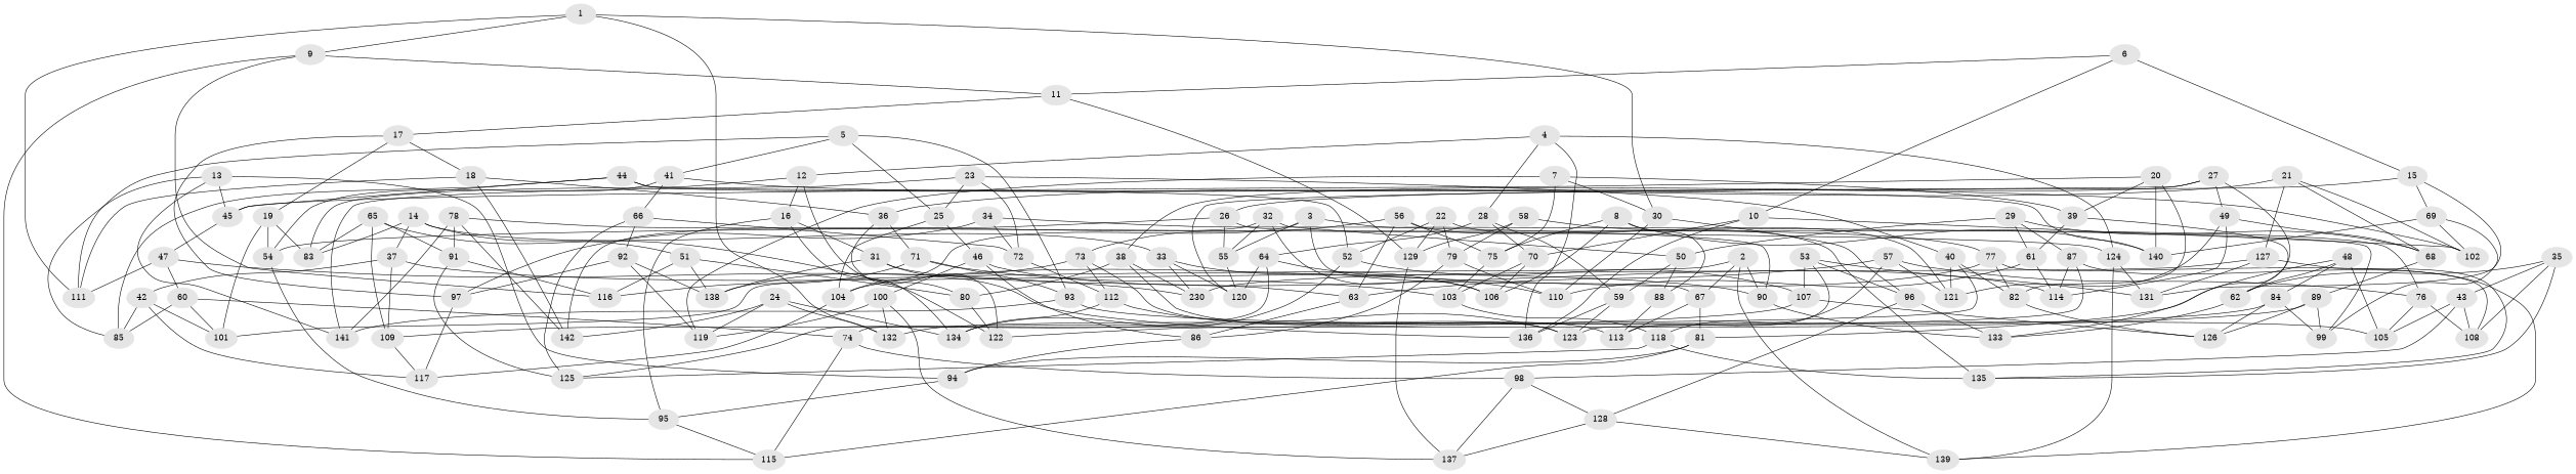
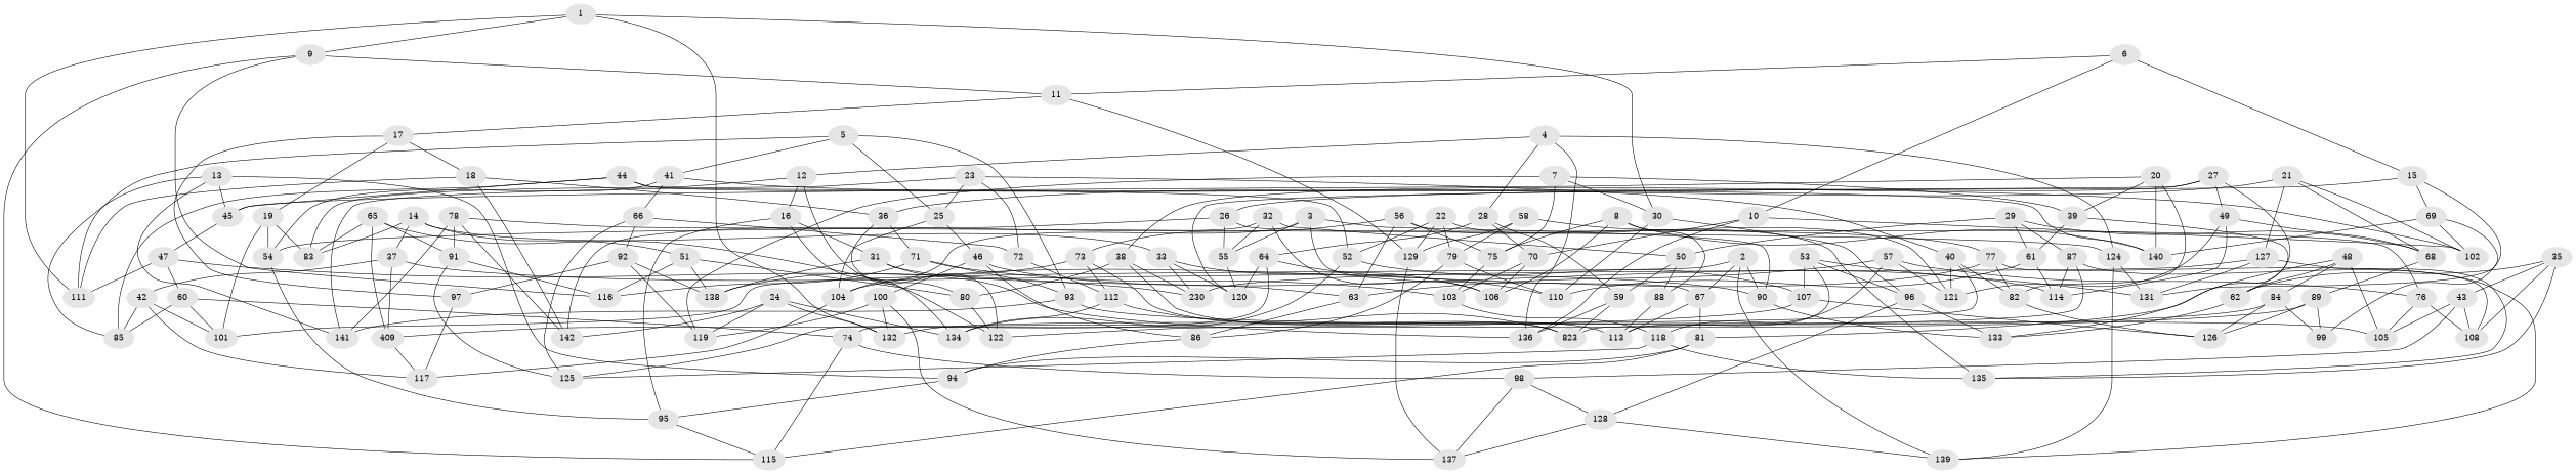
  graph {
    node [color=gray90 style=filled]
    1
    9
    30
    111
    132
    11
    115
    116
    96
    110
    2
    67
    90
    101
    139
    113
    81
    133
    3
    55
    104
    120
    117
    4
    12
    28
    124
    136
    16
    80
    83
    70
    59
    64
    131
    5
    25
    41
    93
    46
    102
    54
    66
    141
    105
    6
    10
    15
    17
    129
    26
    69
    58
    79
    77
    7
    39
    75
    119
    61
    62
    103
    8
    88
    106
    140
    18
    19
    97
    137
    31
    95
    134
    122
    13
    45
    85
    94
    47
    14
    33
    37
    51
    n84 [label=230]
    42
-   109
+   109 [label=409]
    138
    76
    99
    63
    36
    142
    71
    20
    82
    126
    21
    68
    127
    89
    135
    22
    52
    121
    107
    86
    23
    40
    72
    74
    112
    24
    100
    114
    108
    27
    38
    49
-   123
+   123 [label=823]
    125
    29
    50
    87
    128
    32
-   34
    35
    43
    98
    92
    44
    60
    48
    84
    53
    56
    73
    57
    118
    65
    91
    78
    1 -- 9
    1 -- 30
    1 -- 111
    1 -- 132
    9 -- 11
    9 -- 115
    9 -- 116
    30 -- 96
    30 -- 110
    11 -- 17
    11 -- 129
    96 -- 133
    96 -- 128
    2 -- 67
    2 -- 90
    2 -- 101
    2 -- 139
    67 -- 113
    67 -- 81
    90 -- 133
    81 -- 115
    81 -- 94
    3 -- 67
    3 -- 90
    3 -- 55
    3 -- 104
    55 -- 120
    104 -- 117
    4 -- 12
    4 -- 28
    4 -- 124
    4 -- 136
    12 -- 16
    12 -- 80
    12 -- 83
    28 -- 70
    28 -- 59
    28 -- 64
    124 -- 139
    124 -- 131
    16 -- 31
    16 -- 95
    16 -- 134
    80 -- 122
    70 -- 103
    70 -- 106
    59 -- 136
    59 -- 123
    64 -- 110
    64 -- 120
    64 -- 125
    5 -- 111
    5 -- 25
    5 -- 41
    5 -- 93
    25 -- 104
    25 -- 46
    41 -- 102
    41 -- 54
    41 -- 66
    93 -- 141
    93 -- 105
    46 -- 86
    46 -- 100
    46 -- 114
    54 -- 95
    66 -- 72
    66 -- 125
    66 -- 92
    6 -- 11
    6 -- 10
    6 -- 15
    10 -- 136
    10 -- 70
    10 -- 102
    15 -- 131
    15 -- 26
    15 -- 69
    17 -- 18
    17 -- 19
    17 -- 97
    129 -- 137
    26 -- 55
    26 -- 54
    26 -- 76
    69 -- 102
    69 -- 140
    69 -- 99
    58 -- 129
    58 -- 79
    58 -- 77
    79 -- 110
    79 -- 86
    77 -- 104
    77 -- 82
    77 -- 108
    7 -- 30
    7 -- 39
    7 -- 75
    7 -- 119
    39 -- 61
    39 -- 62
    75 -- 103
    61 -- 110
    61 -- 114
    62 -- 133
    103 -- 118
    8 -- 75
    8 -- 88
    8 -- 106
    8 -- 140
    88 -- 113
    18 -- 111
    18 -- 36
    18 -- 142
    19 -- 101
    19 -- 83
    19 -- 54
    97 -- 117
    31 -- 136
    31 -- 138
    31 -- 63
    95 -- 115
    13 -- 141
    13 -- 45
    13 -- 85
    13 -- 94
    45 -- 47
    94 -- 95
    47 -- 111
    47 -- n84
    47 -- 60
    14 -- 83
    14 -- 33
    14 -- 37
    14 -- 51
    33 -- 120
    33 -- 106
    33 -- n84
    37 -- 90
    37 -- 42
    37 -- 109
    51 -- 116
    51 -- 80
    51 -- 138
    42 -- 101
    42 -- 117
    42 -- 85
    109 -- 117
    76 -- 105
    76 -- 108
    63 -- 86
    36 -- 122
    36 -- 71
    71 -- 116
    71 -- 93
    71 -- 103
    20 -- 39
    20 -- 140
    20 -- 45
    20 -- 82
    82 -- 126
    21 -- 102
    21 -- 36
    21 -- 68
    21 -- 127
    68 -- 89
    127 -- 131
    127 -- n84
    127 -- 135
    89 -- 122
    89 -- 99
    89 -- 126
    22 -- 129
    22 -- 79
    22 -- 52
    22 -- 121
    52 -- 134
    52 -- 107
    107 -- 109
    107 -- 126
    86 -- 94
    23 -- 25
    23 -- 141
    23 -- 40
    23 -- 72
    40 -- 82
    40 -- 121
    40 -- 74
    72 -- 112
    74 -- 115
    74 -- 98
    112 -- 134
    112 -- 123
    24 -- 132
    24 -- 119
    24 -- 134
    24 -- 142
    100 -- 132
    100 -- 119
    100 -- 137
    27 -- 133
    27 -- 120
    27 -- 38
    27 -- 49
    38 -- 113
    38 -- 80
    38 -- n84
    49 -- 68
    49 -- 121
    49 -- 114
    29 -- 61
    29 -- 68
    29 -- 50
    29 -- 87
    50 -- 59
    50 -- 88
    87 -- 139
    87 -- 114
    87 -- 123
    128 -- 139
    128 -- 137
    32 -- 55
    32 -- 106
    32 -- 142
    32 -- 50
-   34 -- 97
-   34 -- 99
-   34 -- 72
    35 -- 62
    35 -- 135
    35 -- 108
    35 -- 43
    43 -- 105
    43 -- 108
    43 -- 98
    98 -- 137
    98 -- 128
    92 -- 119
    92 -- 97
    92 -- 138
    44 -- 140
    44 -- 45
    44 -- 85
    44 -- 52
    60 -- 101
    60 -- 85
    60 -- 74
    48 -- 81
    48 -- 105
    48 -- 62
    48 -- 84
    84 -- 132
    84 -- 99
    84 -- 126
    53 -- 96
    53 -- 113
    53 -- 131
    53 -- 107
    56 -- 75
    56 -- 63
    56 -- 135
    56 -- 73
    73 -- 138
    73 -- 112
    73 -- 123
    57 -- 76
    57 -- 63
    57 -- 121
    57 -- 118
    118 -- 135
    118 -- 125
    65 -- 83
    65 -- 122
    65 -- 109
    65 -- 91
    91 -- 116
    91 -- 125
    78 -- 124
    78 -- 141
    78 -- 142
    78 -- 91
  }
